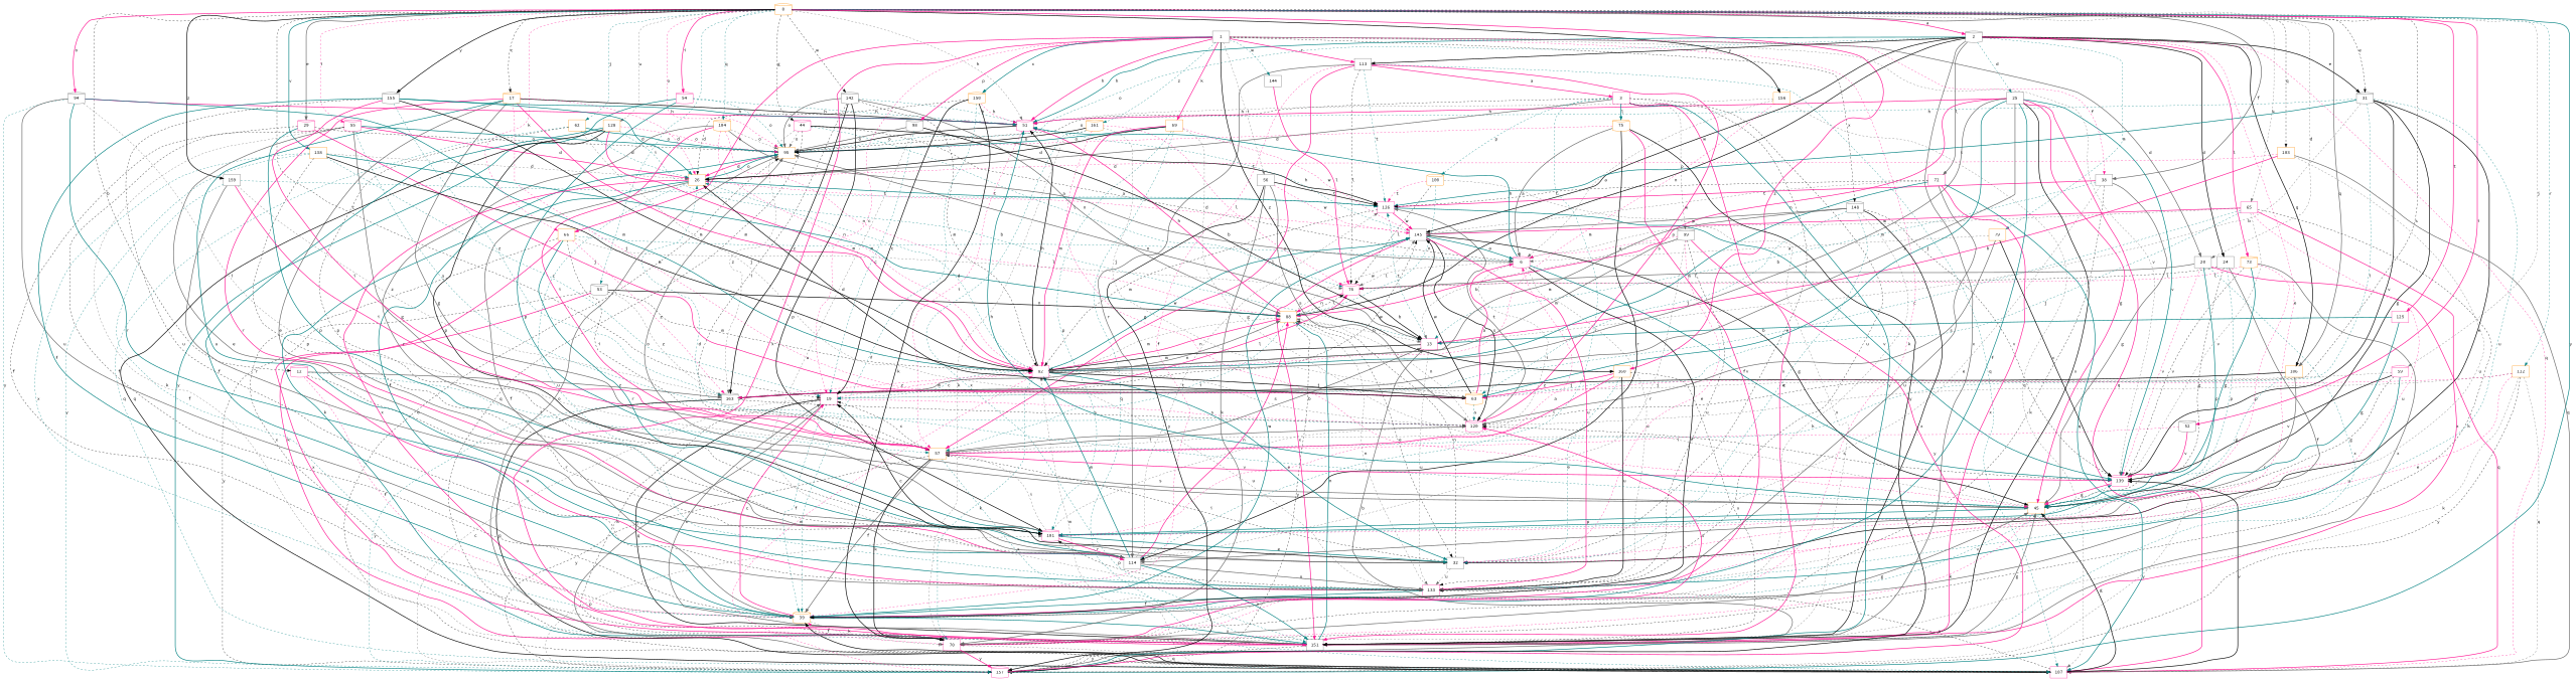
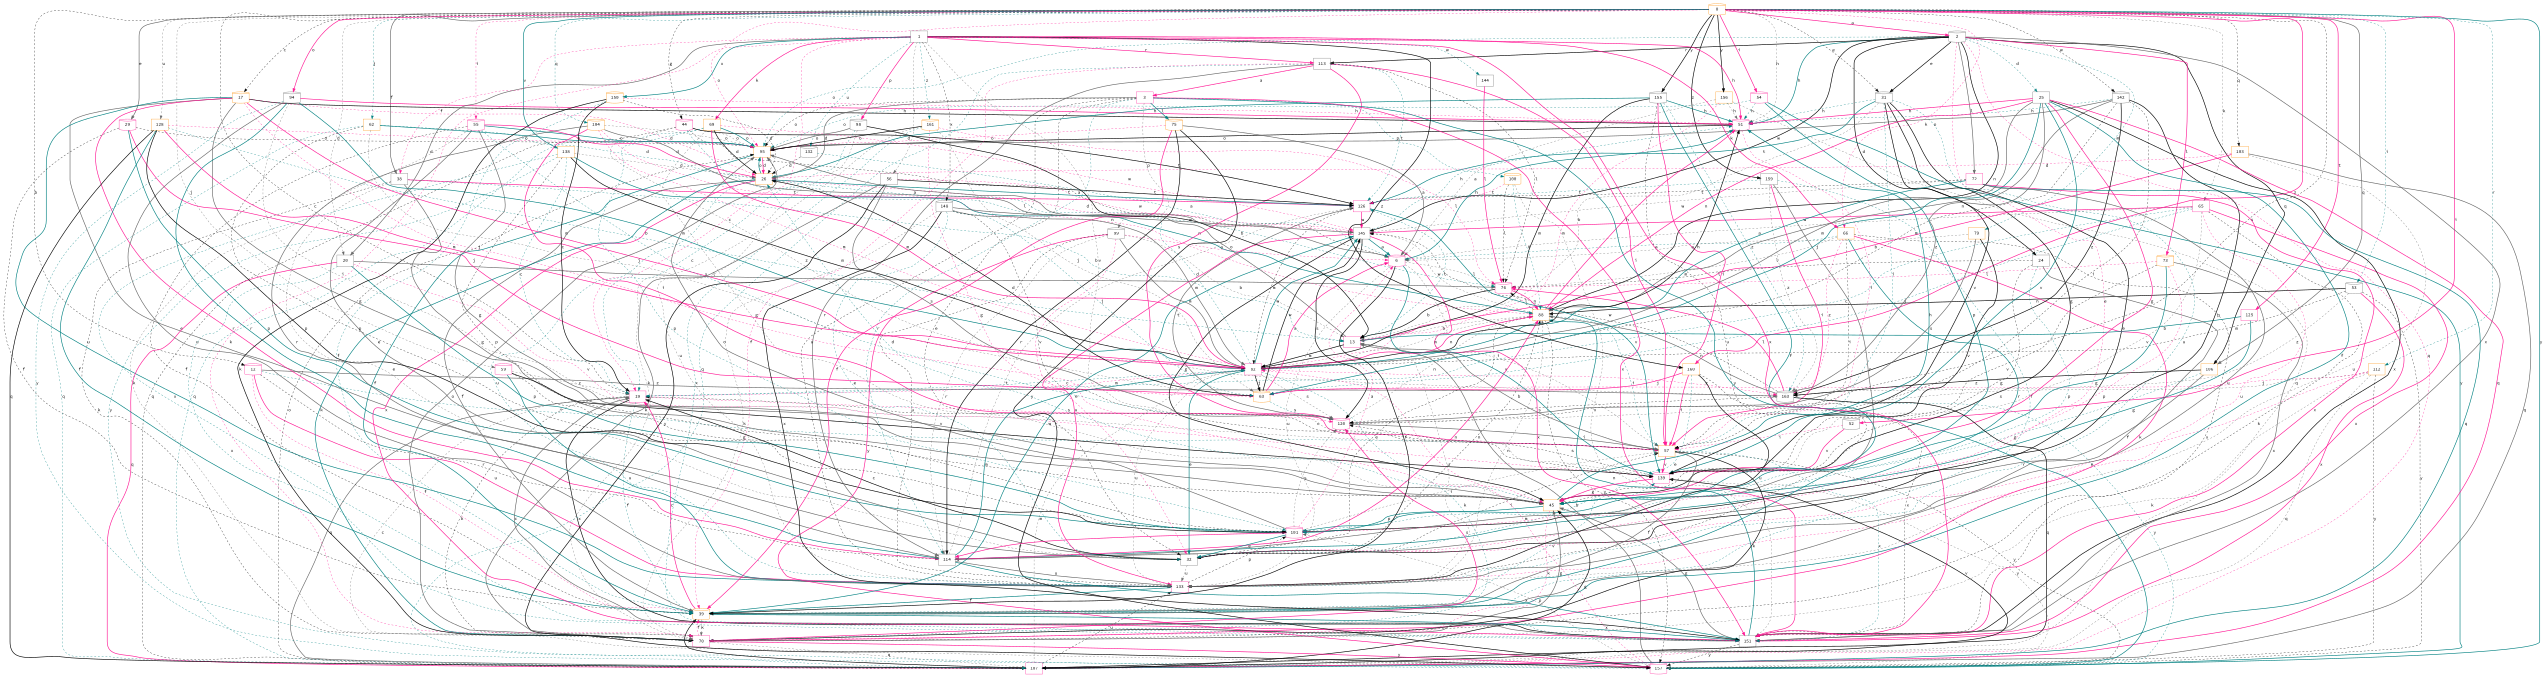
  strict digraph {
    fontname="Source Code Pro"
    node [color=darkorange fontname="Source Code Pro" shape=box]
    edge [color=teal fontname="Source Code Pro" style=dashed]
    0 [shape=cylinder]
    2 [color=gray40 shape=cylinder]
    12 [color=deeppink shape=cylinder]
    17 [shape=cylinder]
    19 [color=deeppink]
    20 [color=gray40]
    29 [color=deeppink shape=cylinder]
    31 [color=gray40 shape=cylinder]
    38 [color=gray40]
    44 [color=deeppink shape=cylinder]
    51 [color=deeppink shape=cylinder]
    52 [color=gray40 shape=cylinder]
    53 [color=gray40 shape=cylinder]
    54 [color=deeppink shape=cylinder]
    55 [color=deeppink shape=cylinder]
    59 [color=deeppink shape=cylinder]
    62
    65 [color=deeppink]
    66
    94 [color=gray40 shape=cylinder]
    95
    103
    104 [shape=cylinder]
    106
    112
    120 [color=deeppink shape=cylinder]
    125 [color=deeppink]
    128
    138
    142 [color=gray40 shape=cylinder]
    155 [color=gray40 shape=cylinder]
    156
    157 [color=deeppink shape=cylinder]
    159 [color=gray40]
    160
    113 [color=gray40]
    151 [color=gray40]
    24 [color=gray40]
    25 [color=gray40]
    32 [color=gray40]
    72 [color=deeppink]
    73 [shape=cylinder]
    79
    88
    107 [color=deeppink]
    145 [color=gray40]
    3 [color=deeppink]
    26
    75 [shape=cylinder]
    99 [color=gray40 shape=cylinder]
    100 [shape=cylinder]
    114 [color=gray40]
    133 [color=deeppink]
    39 [shape=cylinder]
    57
    163 [color=gray40 shape=cylinder]
    82 [color=deeppink]
    45
    63 [shape=cylinder]
    70 [color=deeppink]
    139 [color=deeppink shape=cylinder]
    76 [color=deeppink shape=cylinder]
    101 [color=deeppink shape=cylinder]
    13 [color=deeppink]
    126 [color=deeppink]
    6 [color=deeppink shape=cylinder]
    1 [color=gray40]
    56 [color=gray40]
    69
    98 [color=gray40 shape=cylinder]
+   132 [color=gray40 shape=cylinder]
    144 [color=gray40]
    148 [color=gray40 shape=cylinder]
    150 [shape=cylinder]
    161 [shape=cylinder]
    0 -> 2 [color=deeppink label=a style=bold]
    0 -> 12 [color=black label=b]
    0 -> 17 [color=black label=c]
    0 -> 19 [color=black label=c]
    0 -> 20 [color=gray40 label=d]
    0 -> 29 [color=gray40 label=e style=bold]
    0 -> 31 [color=black label=e]
    0 -> 38 [color=gray40 label=f style=bold]
    0 -> 44 [color=black label=g]
    0 -> 51 [color=gray40 label=h]
    0 -> 52 [color=deeppink label=i style=bold]
    0 -> 53 [label=i]
    0 -> 54 [color=deeppink label=i style=bold]
    0 -> 55 [color=deeppink label=i]
    0 -> 59 [color=gray40 label=j]
    0 -> 62 [label=j]
    0 -> 65 [color=gray40 label=k]
    0 -> 66 [color=deeppink label=k]
    0 -> 94 [color=deeppink label=o style=bold]
    0 -> 95 [color=deeppink label=o]
    0 -> 103 [color=black label=q]
    0 -> 104 [label=q]
    0 -> 106 [color=gray40 label=q style=bold]
    0 -> 112 [label=r]
    0 -> 120 [color=black label=s]
    0 -> 125 [color=deeppink label=t style=bold]
    0 -> 128 [color=gray40 label=u]
    0 -> 138 [label=v style=bold]
    0 -> 142 [color=black label=w]
    0 -> 155 [color=black label=y style=bold]
    0 -> 156 [color=black label=y style=bold]
    0 -> 157 [label=y style=bold]
    0 -> 159 [color=black label=z style=bold]
    0 -> 160 [color=deeppink label=z style=bold]
    2 -> 31 [color=black label=e style=bold]
    2 -> 51 [label=h style=bold]
    2 -> 95 [label=o]
    2 -> 106 [color=black label=q style=bold]
    2 -> 113 [color=black label=r style=bold]
    2 -> 151 [color=gray40 label=x style=bold]
    2 -> 24 [color=black label=d style=bold]
    2 -> 25 [label=d]
    2 -> 32 [color=deeppink label=e]
    2 -> 72 [color=gray40 label=l style=bold]
    2 -> 73 [color=deeppink label=l style=bold]
    2 -> 79 [label=m]
    2 -> 88 [color=black label=n style=bold]
    2 -> 107 [color=deeppink label=q]
    2 -> 145 [color=black label=w style=bold]
    12 -> 114 [color=black label=r]
    12 -> 133 [color=deeppink label=u style=bold]
    12 -> 39 [color=deeppink label=f]
    12 -> 57 [label=i]
    12 -> 163 [color=gray40 label=z style=bold]
    17 -> 51 [color=black label=h style=bold]
    17 -> 32 [color=gray40 label=e style=bold]
    17 -> 26 [color=deeppink label=d]
    17 -> 114 [color=deeppink label=r style=bold]
    17 -> 133 [label=u style=bold]
    17 -> 82 [color=deeppink label=m style=bold]
    17 -> 45 [color=gray40 label=g style=bold]
    17 -> 63 [color=deeppink label=j]
    19 -> 120 [color=deeppink label=s]
    19 -> 151 [color=black label=x style=bold]
    19 -> 107 [color=gray40 label=q style=bold]
    19 -> 39 [label=f]
    19 -> 82 [color=deeppink label=m]
    19 -> 70 [color=black label=k]
    20 -> 151 [label=x]
    20 -> 107 [color=deeppink label=q style=bold]
    20 -> 139 [color=deeppink label=v]
    20 -> 76 [color=gray40 label=l style=bold]
    20 -> 101 [label=p style=bold]
    29 -> 95 [color=black label=o]
    29 -> 39 [color=black label=f]
    29 -> 63 [color=deeppink label=j style=bold]
    29 -> 101 [label=p style=bold]
    31 -> 51 [label=h]
    31 -> 32 [color=black label=e style=bold]
    31 -> 133 [label=u]
    31 -> 57 [label=i]
    31 -> 45 [color=black label=g style=bold]
    31 -> 139 [color=black label=v style=bold]
    31 -> 13 [color=gray40 label=b]
    31 -> 126 [label=t style=bold]
    38 -> 32 [color=gray40 label=e]
    38 -> 45 [color=gray40 label=g style=bold]
    38 -> 70 [color=black label=k]
    38 -> 13 [label=b]
    38 -> 126 [color=deeppink label=t style=bold]
    44 -> 95 [color=gray40 label=o]
    44 -> 107 [color=black label=q]
    44 -> 163 [color=gray40 label=z]
    44 -> 76 [label=l]
    44 -> 126 [color=black label=t style=bold]
    44 -> 6 [color=black label=a]
    51 -> 95 [color=black label=o style=bold]
    51 -> 57 [color=deeppink label=i]
    52 -> 57 [color=deeppink label=i]
    52 -> 139 [color=deeppink label=v style=bold]
    53 -> 157 [color=black label=y]
    53 -> 151 [color=deeppink label=x style=bold]
    53 -> 88 [color=black label=n style=bold]
    53 -> 163 [color=gray40 label=z]
    53 -> 82 [color=black label=m]
    54 -> 51 [label=h]
    54 -> 95 [label=o]
    54 -> 157 [label=y style=bold]
    54 -> 101 [label=p style=bold]
    55 -> 95 [label=o style=bold]
    55 -> 120 [label=s]
    55 -> 32 [color=gray40 label=e style=bold]
    55 -> 26 [color=deeppink label=d style=bold]
    55 -> 39 [color=black label=f]
    55 -> 45 [color=gray40 label=g style=bold]
    55 -> 70 [color=gray40 label=k]
    59 -> 19 [color=gray40 label=c]
    59 -> 133 [label=u style=bold]
    59 -> 45 [color=black label=g]
    59 -> 139 [color=black label=v style=bold]
    62 -> 95 [label=o style=bold]
    62 -> 107 [label=q]
    62 -> 26 [label=d]
    62 -> 63 [color=gray40 label=j]
    62 -> 101 [color=black label=p]
    65 -> 19 [label=c]
    65 -> 151 [color=deeppink label=x style=bold]
    65 -> 145 [color=deeppink label=w style=bold]
    65 -> 133 [color=deeppink label=u]
    65 -> 63 [label=j]
    65 -> 70 [color=black label=k]
    65 -> 139 [color=gray40 label=v]
    65 -> 6 [color=gray40 label=a]
    66 -> 151 [color=black label=x]
    66 -> 114 [label=r style=bold]
    66 -> 57 [color=black label=i]
    66 -> 163 [color=deeppink label=z]
    66 -> 70 [color=deeppink label=k style=bold]
    66 -> 76 [color=gray40 label=l]
    66 -> 6 [label=a]
    94 -> 51 [color=deeppink label=h style=bold]
    94 -> 157 [label=y]
    94 -> 114 [label=r style=bold]
    94 -> 133 [color=gray40 label=u style=bold]
    94 -> 57 [color=gray40 label=i]
    94 -> 82 [label=m style=bold]
    95 -> 26 [color=deeppink label=d style=bold]
    95 -> 39 [label=f style=bold]
    103 -> 107 [color=gray40 label=q style=bold]
    103 -> 26 [color=deeppink label=d]
    103 -> 133 [color=gray40 label=u]
    103 -> 13 [color=deeppink label=b style=bold]
    104 -> 95 [color=gray40 label=o]
    104 -> 88 [color=deeppink label=n]
    104 -> 114 [color=gray40 label=r style=bold]
    104 -> 57 [color=deeppink label=i style=bold]
    104 -> 82 [color=deeppink label=m]
    104 -> 6 [color=gray40 label=a style=bold]
    106 -> 114 [color=gray40 label=r style=bold]
    106 -> 163 [color=black label=z style=bold]
    106 -> 45 [label=g]
    112 -> 120 [color=gray40 label=s]
    112 -> 157 [color=black label=y]
    112 -> 32 [color=deeppink label=e]
    112 -> 107 [color=gray40 label=q]
    112 -> 63 [color=deeppink label=j]
    112 -> 70 [color=gray40 label=k]
    120 -> 88 [color=gray40 label=n]
    120 -> 57 [color=gray40 label=i style=bold]
    120 -> 126 [color=gray40 label=t style=bold]
    125 -> 45 [label=g style=bold]
    125 -> 13 [label=b style=bold]
    128 -> 95 [color=deeppink label=o]
    128 -> 107 [color=black label=q style=bold]
    128 -> 39 [label=f style=bold]
    128 -> 82 [color=deeppink label=m style=bold]
    128 -> 101 [color=black label=p style=bold]
    128 -> 13 [label=b]
    138 -> 19 [label=c]
    138 -> 157 [label=y]
    138 -> 151 [label=x]
    138 -> 88 [label=n style=bold]
    138 -> 26 [color=gray40 label=d]
    138 -> 82 [color=black label=m style=bold]
    138 -> 101 [color=black label=p]
    142 -> 51 [label=h]
    142 -> 95 [color=gray40 label=o style=bold]
    142 -> 88 [color=gray40 label=n style=bold]
    142 -> 57 [color=black label=i]
    142 -> 163 [color=black label=z style=bold]
    142 -> 82 [color=black label=m]
    142 -> 101 [color=black label=p style=bold]
    155 -> 51 [label=h style=bold]
    155 -> 26 [label=d style=bold]
    155 -> 133 [color=black label=u]
    155 -> 39 [label=f style=bold]
    155 -> 57 [color=deeppink label=i style=bold]
    155 -> 163 [label=z]
    155 -> 82 [color=black label=m style=bold]
    156 -> 51 [color=gray40 label=h]
    156 -> 107 [color=gray40 label=q]
    156 -> 82 [color=deeppink label=m]
    156 -> 6 [color=gray40 label=a]
    157 -> 19 [color=gray40 label=c]
    157 -> 82 [color=deeppink label=m]
    157 -> 101 [color=gray40 label=p]
    157 -> 13 [color=gray40 label=b style=bold]
    159 -> 114 [color=gray40 label=r style=bold]
    159 -> 39 [label=f]
    159 -> 57 [color=deeppink label=i style=bold]
    159 -> 163 [color=gray40 label=z]
    159 -> 126 [label=t]
    160 -> 151 [color=black label=x]
    160 -> 32 [label=e]
    160 -> 133 [color=black label=u style=bold]
    160 -> 57 [color=deeppink label=i style=bold]
    160 -> 63 [color=deeppink label=j style=bold]
    113 -> 120 [color=deeppink label=s style=bold]
    113 -> 107 [label=q]
    113 -> 3 [color=deeppink label=a style=bold]
    113 -> 114 [color=gray40 label=r style=bold]
    113 -> 39 [color=deeppink label=f]
    113 -> 57 [color=deeppink label=i style=bold]
    113 -> 76 [color=black label=l]
    113 -> 126 [label=t]
    151 -> 19 [color=gray40 label=c style=bold]
    151 -> 157 [color=black label=y]
    151 -> 88 [label=n style=bold]
    151 -> 45 [color=gray40 label=g style=bold]
    24 -> 39 [color=gray40 label=f style=bold]
    24 -> 45 [color=black label=g]
    24 -> 76 [color=black label=l]
    24 -> 101 [label=p]
    25 -> 51 [color=deeppink label=h style=bold]
    25 -> 151 [color=black label=x style=bold]
    25 -> 88 [color=deeppink label=n style=bold]
    25 -> 107 [color=deeppink label=q style=bold]
    25 -> 39 [label=f style=bold]
    25 -> 163 [color=gray40 label=z style=bold]
    25 -> 82 [color=gray40 label=m style=bold]
    25 -> 45 [color=deeppink label=g style=bold]
    25 -> 63 [label=j style=bold]
    25 -> 139 [label=v style=bold]
    32 -> 19 [color=black label=c style=bold]
    32 -> 88 [color=black label=n]
    32 -> 133 [color=gray40 label=u]
    32 -> 57 [color=black label=i]
    72 -> 151 [color=deeppink label=x style=bold]
    72 -> 107 [label=q style=bold]
    72 -> 145 [color=gray40 label=w]
    72 -> 133 [color=gray40 label=u style=bold]
    72 -> 82 [label=m style=bold]
    72 -> 126 [color=black label=t]
    73 -> 151 [color=gray40 label=x style=bold]
    73 -> 45 [label=g style=bold]
    73 -> 139 [color=black label=v]
    73 -> 76 [color=deeppink label=l]
    73 -> 101 [color=deeppink label=p]
    79 -> 120 [color=gray40 label=s style=bold]
    79 -> 139 [color=black label=v style=bold]
    79 -> 6 [color=gray40 label=a]
    88 -> 51 [color=deeppink label=h style=bold]
    88 -> 157 [color=black label=y]
    88 -> 32 [color=black label=e]
    88 -> 145 [color=gray40 label=w]
    88 -> 57 [label=i]
    88 -> 82 [color=gray40 label=m]
    88 -> 76 [color=black label=l]
    88 -> 13 [color=gray40 label=b]
    107 -> 95 [color=black label=o]
    107 -> 133 [color=black label=u]
    107 -> 39 [color=black label=f style=bold]
    107 -> 82 [color=gray40 label=m]
    107 -> 45 [color=black label=g style=bold]
    107 -> 139 [color=black label=v style=bold]
    145 -> 51 [label=h]
    145 -> 120 [color=black label=s style=bold]
    145 -> 151 [color=deeppink label=x style=bold]
    145 -> 26 [color=deeppink label=d]
    145 -> 133 [color=deeppink label=u style=bold]
    145 -> 45 [color=black label=g style=bold]
    145 -> 6 [label=a style=bold]
    3 -> 95 [color=black label=o]
    3 -> 157 [label=y style=bold]
    3 -> 151 [color=deeppink label=x style=bold]
    3 -> 32 [color=black label=e]
    3 -> 26 [color=gray40 label=d style=bold]
    3 -> 75 [label=l style=bold]
    3 -> 99 [color=gray40 label=p]
    3 -> 100 [label=p]
    3 -> 114 [label=r]
    3 -> 133 [color=black label=u]
    26 -> 95 [label=o style=bold]
    26 -> 151 [color=deeppink label=x style=bold]
    26 -> 133 [label=u]
    26 -> 39 [color=gray40 label=f style=bold]
    26 -> 70 [label=k style=bold]
    26 -> 126 [label=t style=bold]
    75 -> 95 [color=deeppink label=o]
    75 -> 157 [color=black label=y style=bold]
    75 -> 114 [color=black label=r style=bold]
    75 -> 39 [color=deeppink label=f style=bold]
    75 -> 6 [color=gray40 label=a style=bold]
    99 -> 157 [color=deeppink label=y style=bold]
    99 -> 32 [color=deeppink label=e]
    99 -> 114 [color=gray40 label=r]
    99 -> 133 [color=black label=u]
    99 -> 82 [color=gray40 label=m style=bold]
    99 -> 13 [color=gray40 label=b]
    99 -> 6 [color=deeppink label=a]
    100 -> 151 [color=gray40 label=x]
    100 -> 88 [label=n]
    100 -> 76 [color=black label=l]
    100 -> 126 [color=deeppink label=t]
    114 -> 151 [label=x style=bold]
    114 -> 88 [color=deeppink label=n style=bold]
    114 -> 133 [color=gray40 label=u style=bold]
    114 -> 82 [label=m style=bold]
    114 -> 126 [color=gray40 label=t]
    133 -> 88 [color=gray40 label=n]
    133 -> 39 [label=f style=bold]
    133 -> 101 [color=black label=p]
    39 -> 19 [color=deeppink label=c style=bold]
    39 -> 151 [label=x style=bold]
    39 -> 145 [label=w style=bold]
    39 -> 70 [color=gray40 label=k]
    39 -> 139 [label=v]
    57 -> 19 [color=black label=c]
    57 -> 157 [color=black label=y]
    57 -> 151 [label=x]
    57 -> 39 [color=gray40 label=f style=bold]
    57 -> 70 [color=black label=k style=bold]
    57 -> 139 [color=deeppink label=v style=bold]
    57 -> 13 [color=gray40 label=b style=bold]
    163 -> 120 [color=black label=s]
    163 -> 157 [label=y]
    163 -> 88 [color=gray40 label=n style=bold]
    163 -> 107 [color=black label=q style=bold]
    163 -> 145 [color=black label=w]
    163 -> 76 [color=deeppink label=l style=bold]
    82 -> 19 [label=c]
    82 -> 51 [color=black label=h style=bold]
    82 -> 120 [color=gray40 label=s]
    82 -> 32 [label=e style=bold]
    82 -> 88 [color=deeppink label=n style=bold]
    82 -> 145 [label=w style=bold]
    82 -> 26 [label=d]
    82 -> 133 [color=gray40 label=u]
    82 -> 163 [color=deeppink label=z]
    82 -> 63 [color=black label=j style=bold]
    82 -> 70 [label=k]
    45 -> 51 [label=h style=bold]
    45 -> 26 [label=d]
    45 -> 70 [color=deeppink label=k]
    45 -> 101 [label=p style=bold]
    63 -> 120 [label=s]
    63 -> 145 [color=black label=w style=bold]
    63 -> 26 [color=black label=d style=bold]
    63 -> 6 [color=deeppink label=a style=bold]
    70 -> 95 [color=gray40 label=o style=bold]
    70 -> 120 [color=deeppink label=s style=bold]
    70 -> 157 [color=deeppink label=y style=bold]
    70 -> 107 [color=gray40 label=q]
    70 -> 39 [color=deeppink label=f]
    70 -> 45 [color=gray40 label=g style=bold]
    139 -> 120 [color=black label=s]
    139 -> 157 [color=gray40 label=y]
    139 -> 45 [color=deeppink label=g style=bold]
    76 -> 88 [color=deeppink label=n style=bold]
    76 -> 13 [color=black label=b style=bold]
    101 -> 95 [color=gray40 label=o style=bold]
    101 -> 120 [color=gray40 label=s]
    101 -> 32 [label=e style=bold]
    101 -> 114 [color=deeppink label=r style=bold]
    101 -> 57 [color=gray40 label=i]
    101 -> 6 [color=deeppink label=a]
    13 -> 95 [color=gray40 label=o style=bold]
    13 -> 133 [color=gray40 label=u]
    13 -> 82 [color=black label=m style=bold]
    13 -> 126 [label=t]
    126 -> 145 [color=deeppink label=w style=bold]
    126 -> 82 [color=black label=m]
    126 -> 139 [label=v style=bold]
    6 -> 51 [label=h style=bold]
    6 -> 133 [color=gray40 label=u]
    6 -> 39 [color=black label=f style=bold]
    6 -> 57 [color=gray40 label=i]
    6 -> 139 [label=v style=bold]
    6 -> 76 [color=gray40 label=l]
    1 -> 19 [color=deeppink label=c]
    1 -> 20 [color=gray40 label=d style=bold]
    1 -> 38 [color=deeppink label=f]
    1 -> 51 [color=deeppink label=h style=bold]
    1 -> 66 [color=deeppink label=k style=bold]
    1 -> 160 [color=black label=z style=bold]
    1 -> 113 [color=deeppink label=r style=bold]
    1 -> 151 [color=deeppink label=x style=bold]
    1 -> 70 [color=deeppink label=k]
    1 -> 139 [color=gray40 label=v]
    1 -> 56 [color=gray40 label=i]
    1 -> 69 [color=deeppink label=k style=bold]
    1 -> 98 [color=deeppink label=p style=bold]
+   1 -> 132 [label=u]
    1 -> 144 [label=w]
    1 -> 148 [color=black label=x]
    1 -> 150 [label=x style=bold]
    1 -> 161 [label=z]
    56 -> 120 [color=gray40 label=s style=bold]
    56 -> 157 [color=black label=y style=bold]
    56 -> 145 [color=deeppink label=w]
    56 -> 70 [color=gray40 label=k style=bold]
    56 -> 126 [color=black label=t style=bold]
    69 -> 95 [label=o style=bold]
    69 -> 107 [label=q]
    69 -> 145 [color=deeppink label=w]
    69 -> 26 [color=black label=d style=bold]
    69 -> 82 [color=deeppink label=m style=bold]
    69 -> 45 [color=gray40 label=g]
    69 -> 101 [label=p]
    98 -> 19 [label=c]
    98 -> 95 [color=gray40 label=o style=bold]
    98 -> 133 [color=gray40 label=u]
    98 -> 13 [color=black label=b style=bold]
+   132 -> 26 [color=black label=d]
+   132 -> 6 [label=a]
    144 -> 76 [color=deeppink label=l style=bold]
    148 -> 151 [color=black label=x style=bold]
    148 -> 32 [label=e]
    148 -> 145 [color=gray40 label=w style=bold]
    148 -> 82 [color=gray40 label=m style=bold]
    148 -> 63 [label=j]
    148 -> 70 [color=gray40 label=k]
    148 -> 139 [color=black label=v]
    150 -> 19 [color=black label=c style=bold]
    150 -> 51 [color=deeppink label=h]
    150 -> 26 [color=black label=d]
    150 -> 39 [label=f]
    150 -> 70 [color=black label=k style=bold]
    161 -> 95 [color=black label=o style=bold]
    161 -> 151 [label=x]
    161 -> 45 [color=deeppink label=g]
    161 -> 63 [color=gray40 label=j]
    161 -> 70 [color=gray40 label=k]
    161 -> 76 [color=deeppink label=l]
  }
